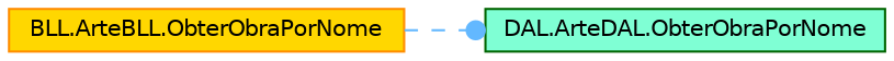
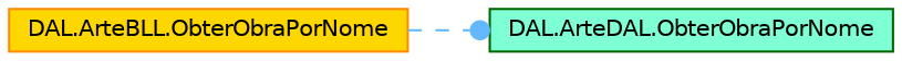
  digraph {
    rankdir=LR
    node [fontname=Helvetica fontsize=10 shape=box style=filled]
-   n1 [color=darkorange fillcolor=gold fontcolor=black height=0.2 label="BLL.ArteBLL.ObterObraPorNome" width=0.4]
+   n1 [color=darkorange fillcolor=gold fontcolor=black height=0.2 label="DAL.ArteBLL.ObterObraPorNome" width=0.4]
    n2 [color=darkgreen fillcolor=aquamarine height=0.2 label="DAL.ArteDAL.ObterObraPorNome" width=0.4]
    n1 -> n2 [color=steelblue1 fontname=Helvetica fontsize=10 labelfontname=Helvetica labelfontsize=10 style=dashed arrowhead=dot]
  }
